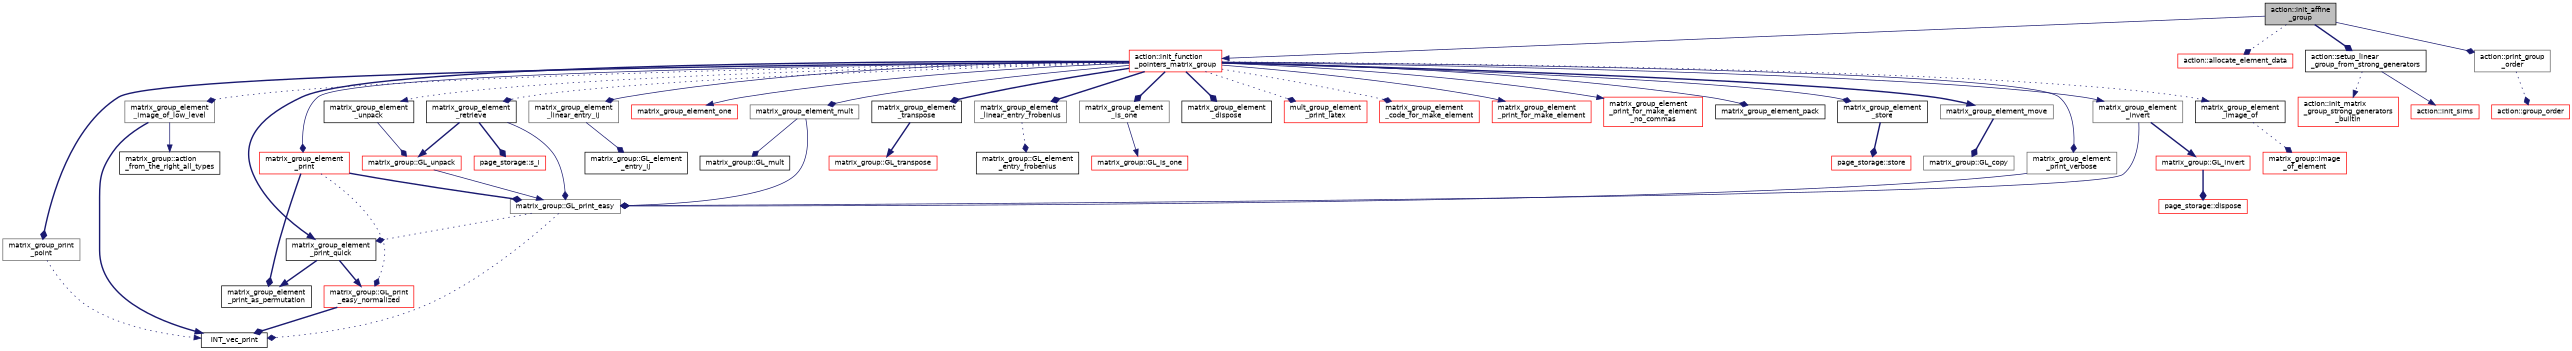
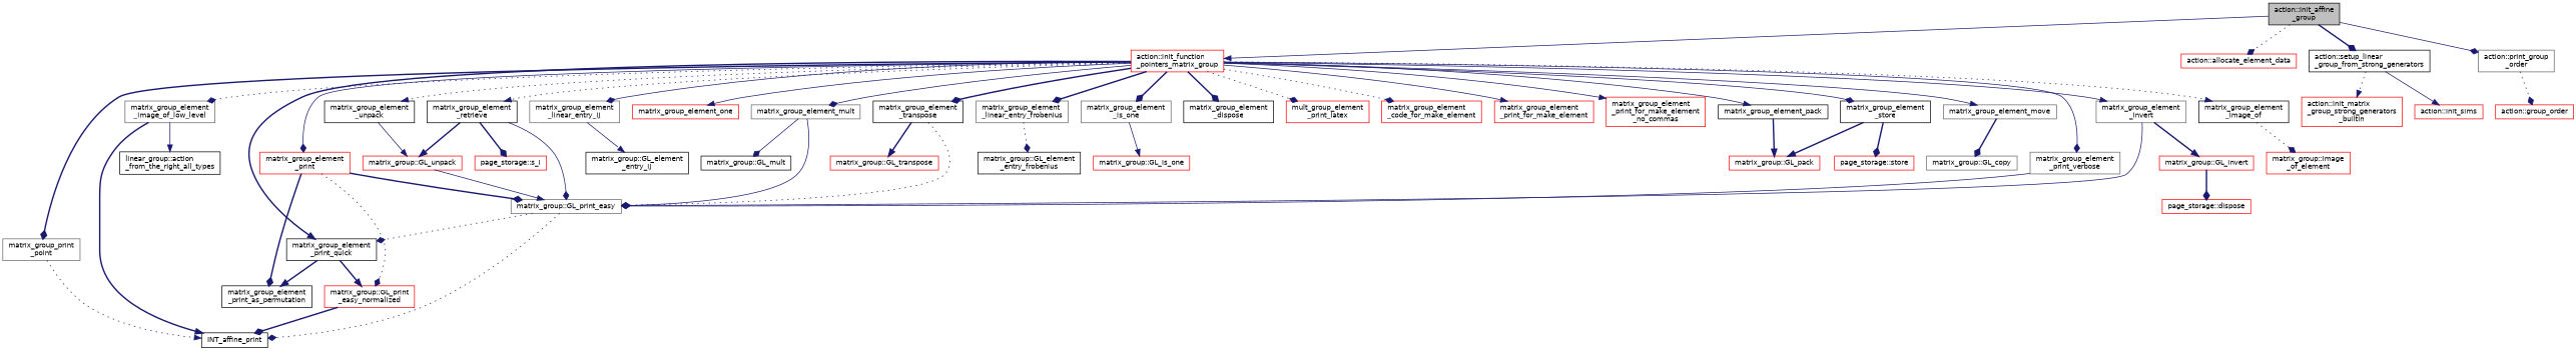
  digraph {
    rankdir=TB
    node [color=red fillcolor=white fontname=Helvetica fontsize=10 shape=record style=filled]
    edge [arrowhead=diamond color=midnightblue fontname=Helvetica fontsize=10 labelfontname=Helvetica labelfontsize=10 style=solid]
    n1 [color=black fillcolor=grey75 fontcolor=black height=0.2 label="action::init_affine\l_group" width=0.4]
    n2 [height=0.2 label="action::init_function\l_pointers_matrix_group" width=0.4]
    n3 [height=0.2 label="action::allocate_element_data" width=0.4]
    n4 [color=black height=0.2 label="action::setup_linear\l_group_from_strong_generators" width=0.4]
    n5 [color=gray40 height=0.2 label="action::print_group\l_order" width=0.4]
    n6 [color=black height=0.2 label="matrix_group_element\l_image_of" width=0.4]
    n7 [color=gray40 height=0.2 label="matrix_group_element\l_image_of_low_level" width=0.4]
    n8 [color=gray40 height=0.2 label="matrix_group_element\l_linear_entry_ij" width=0.4]
    n9 [color=gray40 height=0.2 label="matrix_group_element\l_linear_entry_frobenius" width=0.4]
    n10 [height=0.2 label=matrix_group_element_one width=0.4]
    n11 [color=gray40 height=0.2 label="matrix_group_element\l_is_one" width=0.4]
    n12 [color=black height=0.2 label="matrix_group_element\l_unpack" width=0.4]
    n13 [color=black height=0.2 label=matrix_group_element_pack width=0.4]
    n14 [color=black height=0.2 label="matrix_group_element\l_retrieve" width=0.4]
    n15 [color=black height=0.2 label="matrix_group_element\l_store" width=0.4]
    n16 [color=gray40 height=0.2 label=matrix_group_element_mult width=0.4]
    n17 [color=gray40 height=0.2 label="matrix_group_element\l_invert" width=0.4]
    n18 [color=black height=0.2 label="matrix_group_element\l_transpose" width=0.4]
    n19 [color=gray40 height=0.2 label=matrix_group_element_move width=0.4]
    n20 [color=black height=0.2 label="matrix_group_element\l_dispose" width=0.4]
    n21 [height=0.2 label="matrix_group_element\l_print" width=0.4]
    n22 [color=black height=0.2 label="matrix_group_element\l_print_quick" width=0.4]
    n23 [height=0.2 label="mult_group_element\l_print_latex" width=0.4]
    n24 [color=gray40 height=0.2 label="matrix_group_element\l_print_verbose" width=0.4]
    n25 [height=0.2 label="matrix_group_element\l_code_for_make_element" width=0.4]
    n26 [height=0.2 label="matrix_group_element\l_print_for_make_element" width=0.4]
    n27 [height=0.2 label="matrix_group_element\l_print_for_make_element\l_no_commas" width=0.4]
    n28 [color=gray40 height=0.2 label="matrix_group_print\l_point" width=0.4]
    n29 [height=0.2 label="action::init_matrix\l_group_strong_generators\l_builtin" width=0.4]
    n30 [height=0.2 label="action::init_sims" width=0.4]
    n31 [height=0.2 label="action::group_order" width=0.4]
    n32 [height=0.2 label="matrix_group::image\l_of_element" width=0.4]
-   n33 [color=black height=0.2 label=INT_vec_print width=0.4]
-   n34 [color=black height=0.2 label="matrix_group::action\l_from_the_right_all_types" width=0.4]
+   n33 [color=black height=0.2 label=INT_affine_print width=0.4]
+   n34 [color=black height=0.2 label="linear_group::action\l_from_the_right_all_types" width=0.4]
    n35 [color=black height=0.2 label="matrix_group::GL_element\l_entry_ij" width=0.4]
    n36 [color=black height=0.2 label="matrix_group::GL_element\l_entry_frobenius" width=0.4]
    n37 [height=0.2 label="matrix_group::GL_is_one" width=0.4]
    n38 [height=0.2 label="matrix_group::GL_unpack" width=0.4]
+   n39 [height=0.2 label="matrix_group::GL_pack" width=0.4]
    n40 [color=gray40 height=0.2 label="matrix_group::GL_print_easy" width=0.4]
    n41 [height=0.2 label="page_storage::s_i" width=0.4]
    n42 [height=0.2 label="page_storage::store" width=0.4]
    n43 [color=black height=0.2 label="matrix_group::GL_mult" width=0.4]
    n44 [height=0.2 label="matrix_group::GL_invert" width=0.4]
    n45 [height=0.2 label="matrix_group::GL_transpose" width=0.4]
    n46 [color=gray40 height=0.2 label="matrix_group::GL_copy" width=0.4]
    n47 [height=0.2 label="matrix_group::GL_print\l_easy_normalized" width=0.4]
    n48 [color=black height=0.2 label="matrix_group_element\l_print_as_permutation" width=0.4]
    n49 [height=0.2 label="page_storage::dispose" width=0.4]
    n1 -> n2 [arrowhead=normal]
    n1 -> n3 [style=dotted]
    n1 -> n4 [style=bold]
    n1 -> n5
    n2 -> n6 [arrowhead=normal style=dotted]
    n2 -> n7 [style=dotted]
    n2 -> n8
    n2 -> n9 [style=bold]
    n2 -> n10 [arrowhead=normal]
    n2 -> n11 [style=bold]
    n2 -> n12 [arrowhead=normal style=dotted]
-   n2 -> n13
-   n2 -> n14 [style=dotted]
+   n2 -> n13 [arrowhead=normal]
+   n2 -> n14 [arrowhead=normal style=dotted]
    n2 -> n15
    n2 -> n16
    n2 -> n17 [arrowhead=normal]
    n2 -> n18 [style=bold]
-   n2 -> n19 [arrowhead=normal style=bold]
+   n2 -> n19 [arrowhead=normal]
    n2 -> n20 [style=bold]
    n2 -> n21
    n2 -> n22 [arrowhead=normal style=bold]
    n2 -> n23 [style=dotted]
    n2 -> n24
    n2 -> n25 [style=dotted]
    n2 -> n26 [arrowhead=normal]
    n2 -> n27 [arrowhead=normal]
    n2 -> n28 [style=bold]
    n4 -> n29 [arrowhead=normal style=dotted]
    n4 -> n30 [arrowhead=normal]
    n5 -> n31 [style=dotted]
    n6 -> n32 [style=dotted]
    n7 -> n33 [arrowhead=normal style=bold]
    n7 -> n34 [arrowhead=normal]
-   n8 -> n35
+   n8 -> n35 [arrowhead=normal]
    n9 -> n36 [style=dotted]
    n11 -> n37 [arrowhead=normal]
-   n12 -> n38
+   n12 -> n38 [arrowhead=normal]
+   n13 -> n39 [arrowhead=normal style=bold]
    n14 -> n38 [arrowhead=normal style=bold]
    n14 -> n40
    n14 -> n41 [style=bold]
+   n15 -> n39 [arrowhead=normal style=bold]
    n15 -> n42 [style=bold]
    n16 -> n40
    n16 -> n43
    n17 -> n40
    n17 -> n44 [arrowhead=normal style=bold]
+   n18 -> n40 [style=dotted]
    n18 -> n45 [arrowhead=normal style=bold]
    n19 -> n46 [style=bold]
    n21 -> n40 [style=bold]
    n21 -> n47 [style=dotted]
    n21 -> n48 [style=bold]
    n22 -> n47 [arrowhead=normal style=bold]
    n22 -> n48 [arrowhead=normal style=bold]
    n24 -> n40
    n28 -> n33 [arrowhead=normal style=dotted]
    n38 -> n40 [arrowhead=normal]
    n40 -> n22 [style=dotted]
    n40 -> n33 [style=dotted]
    n44 -> n49 [style=bold]
    n47 -> n33 [style=bold]
  }
